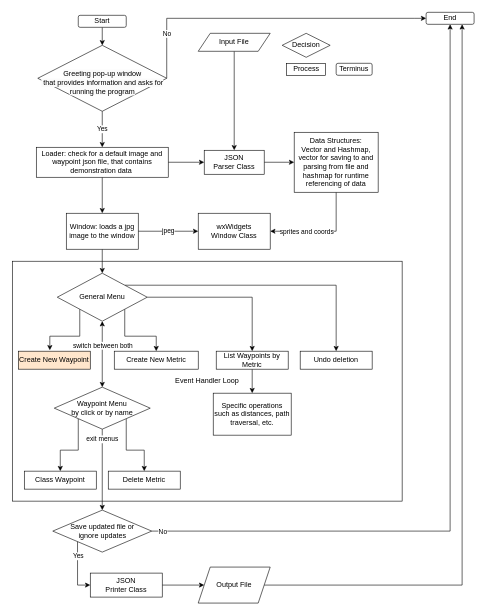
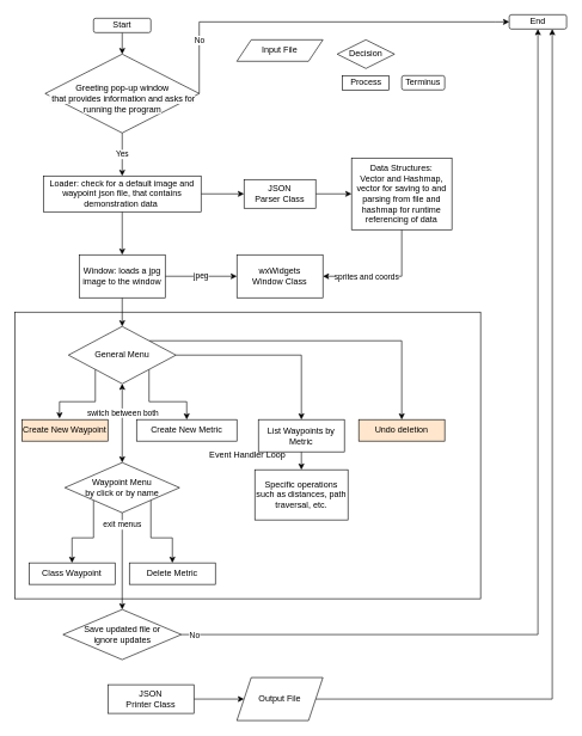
  <mxCell id="0" />
  <mxCell id="1" parent="0" />
  <mxCell id="2" value="Event Handler Loop" style="rounded=0;whiteSpace=wrap;html=1;" vertex="1" parent="1"><mxGeometry x="20" y="435" width="650" height="400" as="geometry" /></mxCell>
  <mxCell id="3" style="edgeStyle=orthogonalEdgeStyle;rounded=0;orthogonalLoop=1;jettySize=auto;html=1;exitX=0.5;exitY=1;exitDx=0;exitDy=0;entryX=0.5;entryY=0;entryDx=0;entryDy=0;" edge="1" parent="1" source="4" target="21"><mxGeometry relative="1" as="geometry"><mxPoint x="170" y="75" as="targetPoint" /></mxGeometry></mxCell>
  <mxCell id="4" value="Start" style="rounded=1;whiteSpace=wrap;html=1;" vertex="1" parent="1"><mxGeometry x="130" y="25" width="80" height="20" as="geometry" /></mxCell>
  <mxCell id="5" value="End" style="rounded=1;whiteSpace=wrap;html=1;" vertex="1" parent="1"><mxGeometry x="710" y="20" width="80" height="20" as="geometry" /></mxCell>
  <mxCell id="6" style="edgeStyle=orthogonalEdgeStyle;rounded=0;orthogonalLoop=1;jettySize=auto;html=1;exitX=1;exitY=0.5;exitDx=0;exitDy=0;entryX=0;entryY=0.5;entryDx=0;entryDy=0;" edge="1" parent="1" source="7" target="13"><mxGeometry relative="1" as="geometry"><mxPoint x="490" y="225" as="targetPoint" /></mxGeometry></mxCell>
  <mxCell id="7" value="JSON&lt;br&gt;Parser Class" style="rounded=0;whiteSpace=wrap;html=1;" vertex="1" parent="1"><mxGeometry x="340" y="250" width="100" height="40" as="geometry" /></mxCell>
  <mxCell id="8" style="edgeStyle=orthogonalEdgeStyle;rounded=0;orthogonalLoop=1;jettySize=auto;html=1;exitX=1;exitY=0.5;exitDx=0;exitDy=0;entryX=0;entryY=0.5;entryDx=0;entryDy=0;" edge="1" parent="1" source="10" target="7"><mxGeometry relative="1" as="geometry" /></mxCell>
  <mxCell id="9" style="edgeStyle=orthogonalEdgeStyle;rounded=0;orthogonalLoop=1;jettySize=auto;html=1;exitX=0.5;exitY=1;exitDx=0;exitDy=0;entryX=0.5;entryY=0;entryDx=0;entryDy=0;" edge="1" parent="1" source="10" target="16"><mxGeometry relative="1" as="geometry"><mxPoint x="179.833" y="280" as="targetPoint" /></mxGeometry></mxCell>
  <mxCell id="10" value="Loader: check for a default image and waypoint json file, that contains demonstration data&amp;nbsp;" style="rounded=0;whiteSpace=wrap;html=1;" vertex="1" parent="1"><mxGeometry x="60" y="245" width="220" height="50" as="geometry" /></mxCell>
  <mxCell id="11" style="edgeStyle=orthogonalEdgeStyle;rounded=0;orthogonalLoop=1;jettySize=auto;html=1;exitX=0.5;exitY=1;exitDx=0;exitDy=0;entryX=1;entryY=0.5;entryDx=0;entryDy=0;" edge="1" parent="1" source="13" target="17"><mxGeometry relative="1" as="geometry" /></mxCell>
  <mxCell id="12" value="sprites and coords" style="edgeLabel;html=1;align=center;verticalAlign=middle;resizable=0;points=[];" vertex="1" connectable="0" parent="11"><mxGeometry x="-0.762" y="1" relative="1" as="geometry"><mxPoint x="-51" y="44" as="offset" /></mxGeometry></mxCell>
  <mxCell id="13" value="Data Structures:&lt;br&gt;Vector and Hashmap, vector for saving to and parsing from file and hashmap for runtime referencing of data" style="rounded=0;whiteSpace=wrap;html=1;" vertex="1" parent="1"><mxGeometry x="490" y="220" width="140" height="100" as="geometry" /></mxCell>
  <mxCell id="14" value="jpeg" style="edgeStyle=orthogonalEdgeStyle;rounded=0;orthogonalLoop=1;jettySize=auto;html=1;exitX=1;exitY=0.5;exitDx=0;exitDy=0;entryX=0;entryY=0.5;entryDx=0;entryDy=0;" edge="1" parent="1" source="16" target="17"><mxGeometry relative="1" as="geometry" /></mxCell>
  <mxCell id="15" style="edgeStyle=orthogonalEdgeStyle;rounded=0;orthogonalLoop=1;jettySize=auto;html=1;exitX=0.5;exitY=1;exitDx=0;exitDy=0;entryX=0.5;entryY=0;entryDx=0;entryDy=0;" edge="1" parent="1" source="16" target="28"><mxGeometry relative="1" as="geometry" /></mxCell>
  <mxCell id="16" value="Window: loads a jpg image to the window" style="rounded=0;whiteSpace=wrap;html=1;" vertex="1" parent="1"><mxGeometry x="110" y="355" width="120" height="60" as="geometry" /></mxCell>
  <mxCell id="17" value="wxWidgets &lt;br&gt;Window Class" style="rounded=0;whiteSpace=wrap;html=1;" vertex="1" parent="1"><mxGeometry x="330" y="355" width="120" height="60" as="geometry" /></mxCell>
  <mxCell id="18" value="Yes" style="edgeStyle=orthogonalEdgeStyle;rounded=0;orthogonalLoop=1;jettySize=auto;html=1;exitX=0.5;exitY=1;exitDx=0;exitDy=0;entryX=0.5;entryY=0;entryDx=0;entryDy=0;" edge="1" parent="1" source="21" target="10"><mxGeometry relative="1" as="geometry" /></mxCell>
  <mxCell id="19" style="edgeStyle=orthogonalEdgeStyle;rounded=0;orthogonalLoop=1;jettySize=auto;html=1;exitX=1;exitY=0.5;exitDx=0;exitDy=0;entryX=0;entryY=0.5;entryDx=0;entryDy=0;" edge="1" parent="1" source="21" target="5"><mxGeometry relative="1" as="geometry"><mxPoint x="660" y="30" as="targetPoint" /><Array as="points"><mxPoint x="278" y="30" /><mxPoint x="690" y="30" /></Array></mxGeometry></mxCell>
  <mxCell id="20" value="No" style="edgeLabel;html=1;align=center;verticalAlign=middle;resizable=0;points=[];" vertex="1" connectable="0" parent="19"><mxGeometry x="-0.718" relative="1" as="geometry"><mxPoint as="offset" /></mxGeometry></mxCell>
  <mxCell id="21" value="&lt;br&gt;&lt;span style=&quot;color: rgb(0, 0, 0); font-family: Helvetica; font-size: 12px; font-style: normal; font-variant-ligatures: normal; font-variant-caps: normal; font-weight: 400; letter-spacing: normal; orphans: 2; text-align: center; text-indent: 0px; text-transform: none; widows: 2; word-spacing: 0px; -webkit-text-stroke-width: 0px; background-color: rgb(251, 251, 251); text-decoration-thickness: initial; text-decoration-style: initial; text-decoration-color: initial; float: none; display: inline !important;&quot;&gt;Greeting pop-up window&lt;br&gt;&amp;nbsp;that provides information and asks for running the program&lt;/span&gt;" style="rhombus;whiteSpace=wrap;html=1;" vertex="1" parent="1"><mxGeometry x="62.5" y="75" width="215" height="110" as="geometry" /></mxCell>
  <mxCell id="22" style="edgeStyle=orthogonalEdgeStyle;rounded=0;orthogonalLoop=1;jettySize=auto;html=1;exitX=0;exitY=1;exitDx=0;exitDy=0;entryX=0.438;entryY=-0.052;entryDx=0;entryDy=0;entryPerimeter=0;" edge="1" parent="1" source="28" target="29"><mxGeometry relative="1" as="geometry" /></mxCell>
  <mxCell id="23" style="edgeStyle=orthogonalEdgeStyle;rounded=0;orthogonalLoop=1;jettySize=auto;html=1;entryX=0.5;entryY=0;entryDx=0;entryDy=0;exitX=1;exitY=1;exitDx=0;exitDy=0;" edge="1" parent="1" source="28" target="30"><mxGeometry relative="1" as="geometry"><mxPoint x="170" y="535" as="sourcePoint" /></mxGeometry></mxCell>
  <mxCell id="24" style="edgeStyle=orthogonalEdgeStyle;rounded=0;orthogonalLoop=1;jettySize=auto;html=1;exitX=1;exitY=0.5;exitDx=0;exitDy=0;entryX=0.5;entryY=0;entryDx=0;entryDy=0;" edge="1" parent="1" source="28" target="34"><mxGeometry relative="1" as="geometry" /></mxCell>
  <mxCell id="25" style="edgeStyle=orthogonalEdgeStyle;rounded=0;orthogonalLoop=1;jettySize=auto;html=1;exitX=0.5;exitY=1;exitDx=0;exitDy=0;startArrow=classic;startFill=1;" edge="1" parent="1" source="28" target="39"><mxGeometry relative="1" as="geometry" /></mxCell>
  <mxCell id="26" value="switch between both" style="edgeLabel;html=1;align=center;verticalAlign=middle;resizable=0;points=[];" vertex="1" connectable="0" parent="25"><mxGeometry x="-0.218" y="-1" relative="1" as="geometry"><mxPoint x="1" y="-3" as="offset" /></mxGeometry></mxCell>
  <mxCell id="27" style="edgeStyle=orthogonalEdgeStyle;rounded=0;orthogonalLoop=1;jettySize=auto;html=1;exitX=1;exitY=0;exitDx=0;exitDy=0;" edge="1" parent="1" source="28" target="46"><mxGeometry relative="1" as="geometry"><mxPoint x="590" y="475" as="targetPoint" /></mxGeometry></mxCell>
  <mxCell id="28" value="General Menu" style="rhombus;whiteSpace=wrap;html=1;" vertex="1" parent="1"><mxGeometry x="95" y="455" width="150" height="80" as="geometry" /></mxCell>
  <mxCell id="29" value="Create New Waypoint" style="rounded=0;whiteSpace=wrap;html=1;fillColor=#ffe6cc;" vertex="1" parent="1"><mxGeometry x="30" y="585" width="120" height="30" as="geometry" /></mxCell>
  <mxCell id="30" value="Create New Metric" style="rounded=0;whiteSpace=wrap;html=1;" vertex="1" parent="1"><mxGeometry x="190" y="585" width="140" height="30" as="geometry" /></mxCell>
  <mxCell id="31" value="Delete Metric" style="rounded=0;whiteSpace=wrap;html=1;" vertex="1" parent="1"><mxGeometry x="180" y="785" width="120" height="30" as="geometry" /></mxCell>
  <mxCell id="32" value="Class Waypoint" style="rounded=0;whiteSpace=wrap;html=1;" vertex="1" parent="1"><mxGeometry x="40" y="785" width="120" height="30" as="geometry" /></mxCell>
  <mxCell id="33" style="edgeStyle=orthogonalEdgeStyle;rounded=0;orthogonalLoop=1;jettySize=auto;html=1;exitX=0.5;exitY=1;exitDx=0;exitDy=0;entryX=0.5;entryY=0;entryDx=0;entryDy=0;" edge="1" parent="1" source="34" target="40"><mxGeometry relative="1" as="geometry" /></mxCell>
- <mxCell id="34" value="List Waypoints&amp;nbsp;by Metric" style="rounded=0;whiteSpace=wrap;html=1;" vertex="1" parent="1"><mxGeometry x="360" y="585" width="120" height="30" as="geometry" /></mxCell>
+ <mxCell id="34" value="List Waypoints&amp;nbsp;by Metric" style="rounded=0;whiteSpace=wrap;html=1;" vertex="1" parent="1"><mxGeometry x="360" y="585" width="120" height="45" as="geometry" /></mxCell>
  <mxCell id="35" style="edgeStyle=orthogonalEdgeStyle;rounded=0;orthogonalLoop=1;jettySize=auto;html=1;exitX=0;exitY=1;exitDx=0;exitDy=0;" edge="1" parent="1" source="39" target="32"><mxGeometry relative="1" as="geometry" /></mxCell>
  <mxCell id="36" style="edgeStyle=orthogonalEdgeStyle;rounded=0;orthogonalLoop=1;jettySize=auto;html=1;exitX=1;exitY=1;exitDx=0;exitDy=0;entryX=0.5;entryY=0;entryDx=0;entryDy=0;" edge="1" parent="1" source="39" target="31"><mxGeometry relative="1" as="geometry" /></mxCell>
  <mxCell id="37" style="edgeStyle=orthogonalEdgeStyle;rounded=0;orthogonalLoop=1;jettySize=auto;html=1;exitX=0.5;exitY=1;exitDx=0;exitDy=0;entryX=0.5;entryY=0;entryDx=0;entryDy=0;" edge="1" parent="1" source="39" target="45"><mxGeometry relative="1" as="geometry"><mxPoint x="170" y="875" as="targetPoint" /></mxGeometry></mxCell>
  <mxCell id="38" value="exit menus" style="edgeLabel;html=1;align=center;verticalAlign=middle;resizable=0;points=[];" vertex="1" connectable="0" parent="37"><mxGeometry x="-0.763" y="-1" relative="1" as="geometry"><mxPoint as="offset" /></mxGeometry></mxCell>
  <mxCell id="39" value="Waypoint Menu&lt;br&gt;by click or by name" style="rhombus;whiteSpace=wrap;html=1;" vertex="1" parent="1"><mxGeometry x="90" y="645" width="160" height="70" as="geometry" /></mxCell>
  <mxCell id="40" value="Specific operations such as distances, path traversal, etc." style="rounded=0;whiteSpace=wrap;html=1;" vertex="1" parent="1"><mxGeometry x="355" y="655" width="130" height="70" as="geometry" /></mxCell>
- <mxCell id="41" style="edgeStyle=orthogonalEdgeStyle;rounded=0;orthogonalLoop=1;jettySize=auto;html=1;exitX=0;exitY=1;exitDx=0;exitDy=0;entryX=0;entryY=0.5;entryDx=0;entryDy=0;" edge="1" parent="1" source="45" target="49"><mxGeometry relative="1" as="geometry" /></mxCell>
- <mxCell id="42" value="Yes" style="edgeLabel;html=1;align=center;verticalAlign=middle;resizable=0;points=[];" vertex="1" connectable="0" parent="41"><mxGeometry x="-0.395" y="2" relative="1" as="geometry"><mxPoint x="-1" y="-4" as="offset" /></mxGeometry></mxCell>
  <mxCell id="43" style="edgeStyle=orthogonalEdgeStyle;rounded=0;orthogonalLoop=1;jettySize=auto;html=1;entryX=0.5;entryY=1;entryDx=0;entryDy=0;exitX=1;exitY=0.5;exitDx=0;exitDy=0;" edge="1" parent="1" source="45" target="5"><mxGeometry relative="1" as="geometry"><mxPoint x="690" y="965" as="targetPoint" /><mxPoint x="370" y="885" as="sourcePoint" /><Array as="points"><mxPoint x="750" y="885" /></Array></mxGeometry></mxCell>
  <mxCell id="44" value="No" style="edgeLabel;html=1;align=center;verticalAlign=middle;resizable=0;points=[];" vertex="1" connectable="0" parent="43"><mxGeometry x="-0.559" y="-1" relative="1" as="geometry"><mxPoint x="-278" y="-1" as="offset" /></mxGeometry></mxCell>
  <mxCell id="45" value="Save updated file or &lt;br&gt;ignore updates" style="rhombus;whiteSpace=wrap;html=1;" vertex="1" parent="1"><mxGeometry x="87.5" y="850" width="165" height="70" as="geometry" /></mxCell>
- <mxCell id="46" value="Undo deletion" style="rounded=0;whiteSpace=wrap;html=1;" vertex="1" parent="1"><mxGeometry x="500" y="585" width="120" height="30" as="geometry" /></mxCell>
+ <mxCell id="46" value="Undo deletion" style="rounded=0;whiteSpace=wrap;html=1;fillColor=#ffe6cc;" vertex="1" parent="1"><mxGeometry x="500" y="585" width="120" height="30" as="geometry" /></mxCell>
  <mxCell id="47" style="edgeStyle=orthogonalEdgeStyle;rounded=0;orthogonalLoop=1;jettySize=auto;html=1;exitX=0.5;exitY=1;exitDx=0;exitDy=0;" edge="1" parent="1" source="46" target="46"><mxGeometry relative="1" as="geometry" /></mxCell>
  <mxCell id="48" style="edgeStyle=orthogonalEdgeStyle;rounded=0;orthogonalLoop=1;jettySize=auto;html=1;exitX=1;exitY=0.5;exitDx=0;exitDy=0;entryX=0;entryY=0.5;entryDx=0;entryDy=0;" edge="1" parent="1" source="49" target="51"><mxGeometry relative="1" as="geometry" /></mxCell>
  <mxCell id="49" value="JSON &lt;br&gt;Printer Class" style="rounded=0;whiteSpace=wrap;html=1;" vertex="1" parent="1"><mxGeometry x="150" y="955" width="120" height="40" as="geometry" /></mxCell>
  <mxCell id="50" style="edgeStyle=orthogonalEdgeStyle;rounded=0;orthogonalLoop=1;jettySize=auto;html=1;exitX=1;exitY=0.5;exitDx=0;exitDy=0;entryX=0.75;entryY=1;entryDx=0;entryDy=0;" edge="1" parent="1" source="51" target="5"><mxGeometry relative="1" as="geometry" /></mxCell>
  <mxCell id="51" value="Output File" style="shape=parallelogram;perimeter=parallelogramPerimeter;whiteSpace=wrap;html=1;fixedSize=1;" vertex="1" parent="1"><mxGeometry x="330" y="945" width="120" height="60" as="geometry" /></mxCell>
- <mxCell id="52" style="edgeStyle=orthogonalEdgeStyle;rounded=0;orthogonalLoop=1;jettySize=auto;html=1;exitX=0.5;exitY=1;exitDx=0;exitDy=0;entryX=0.5;entryY=0;entryDx=0;entryDy=0;" edge="1" parent="1" source="53" target="7"><mxGeometry relative="1" as="geometry" /></mxCell>
  <mxCell id="53" value="Input File" style="shape=parallelogram;perimeter=parallelogramPerimeter;whiteSpace=wrap;html=1;fixedSize=1;" vertex="1" parent="1"><mxGeometry x="330" y="55" width="120" height="30" as="geometry" /></mxCell>
  <mxCell id="54" value="Decision" style="rhombus;whiteSpace=wrap;html=1;" vertex="1" parent="1"><mxGeometry x="470" y="55" width="80" height="40" as="geometry" /></mxCell>
  <mxCell id="55" value="Process" style="rounded=0;whiteSpace=wrap;html=1;" vertex="1" parent="1"><mxGeometry x="477.5" y="105" width="65" height="20" as="geometry" /></mxCell>
  <mxCell id="56" value="Terminus" style="rounded=1;whiteSpace=wrap;html=1;" vertex="1" parent="1"><mxGeometry x="560" y="105" width="60" height="20" as="geometry" /></mxCell>
